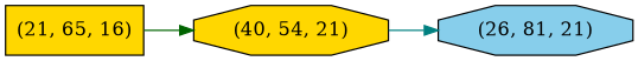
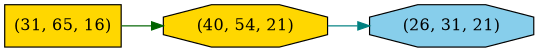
  digraph {
    rankdir=LR
    node [fillcolor=gold shape=octagon style=filled]
-   "(21, 65, 16)" [shape=box]
+   "(21, 65, 16)" [shape=box label="(31, 65, 16)"]
    "(40, 54, 21)"
-   "(26, 31, 21)" [fillcolor=skyblue label="(26, 81, 21)"]
+   "(26, 31, 21)" [fillcolor=skyblue]
    "(21, 65, 16)" -> "(40, 54, 21)" [color=darkgreen]
    "(40, 54, 21)" -> "(26, 31, 21)" [color=teal]
  }
